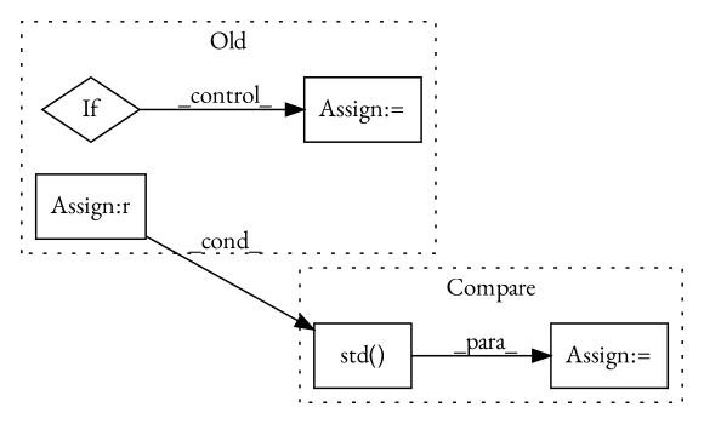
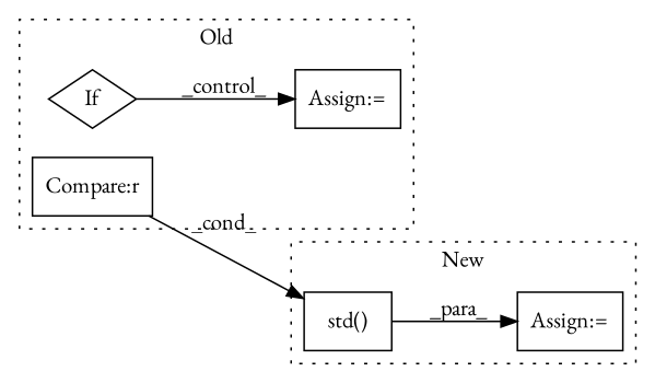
  digraph {
    fontname="EB Garamond"
    rankdir=LR
    node [a=68 fontname="EB Garamond" l=3 shape=box]
    edge [fontname="EB Garamond"]
    n1 [a=96 label=If s=2088 shape=diamond]
-   n2 [a=40 l=28 label="Assign:r" s=2091]
+   n2 [a=40 l=28 label="Compare:r" s=2091]
    n3 [label="Assign:=" s=2221]
    n4 [a=75 l=33 label="std()" s=5007]
    n5 [label="Assign:=" s=5004]
    subgraph cluster_1 {
      label=Old
      style=dotted
      n1
      n2
      n3
    }
    subgraph cluster_2 {
-     label=Compare
+     label=New
      style=dotted
      n4
      n5
    }
    n1 -> n3 [label=_control_]
    n2 -> n4 [label=_cond_]
    n4 -> n5 [label=_para_]
  }
